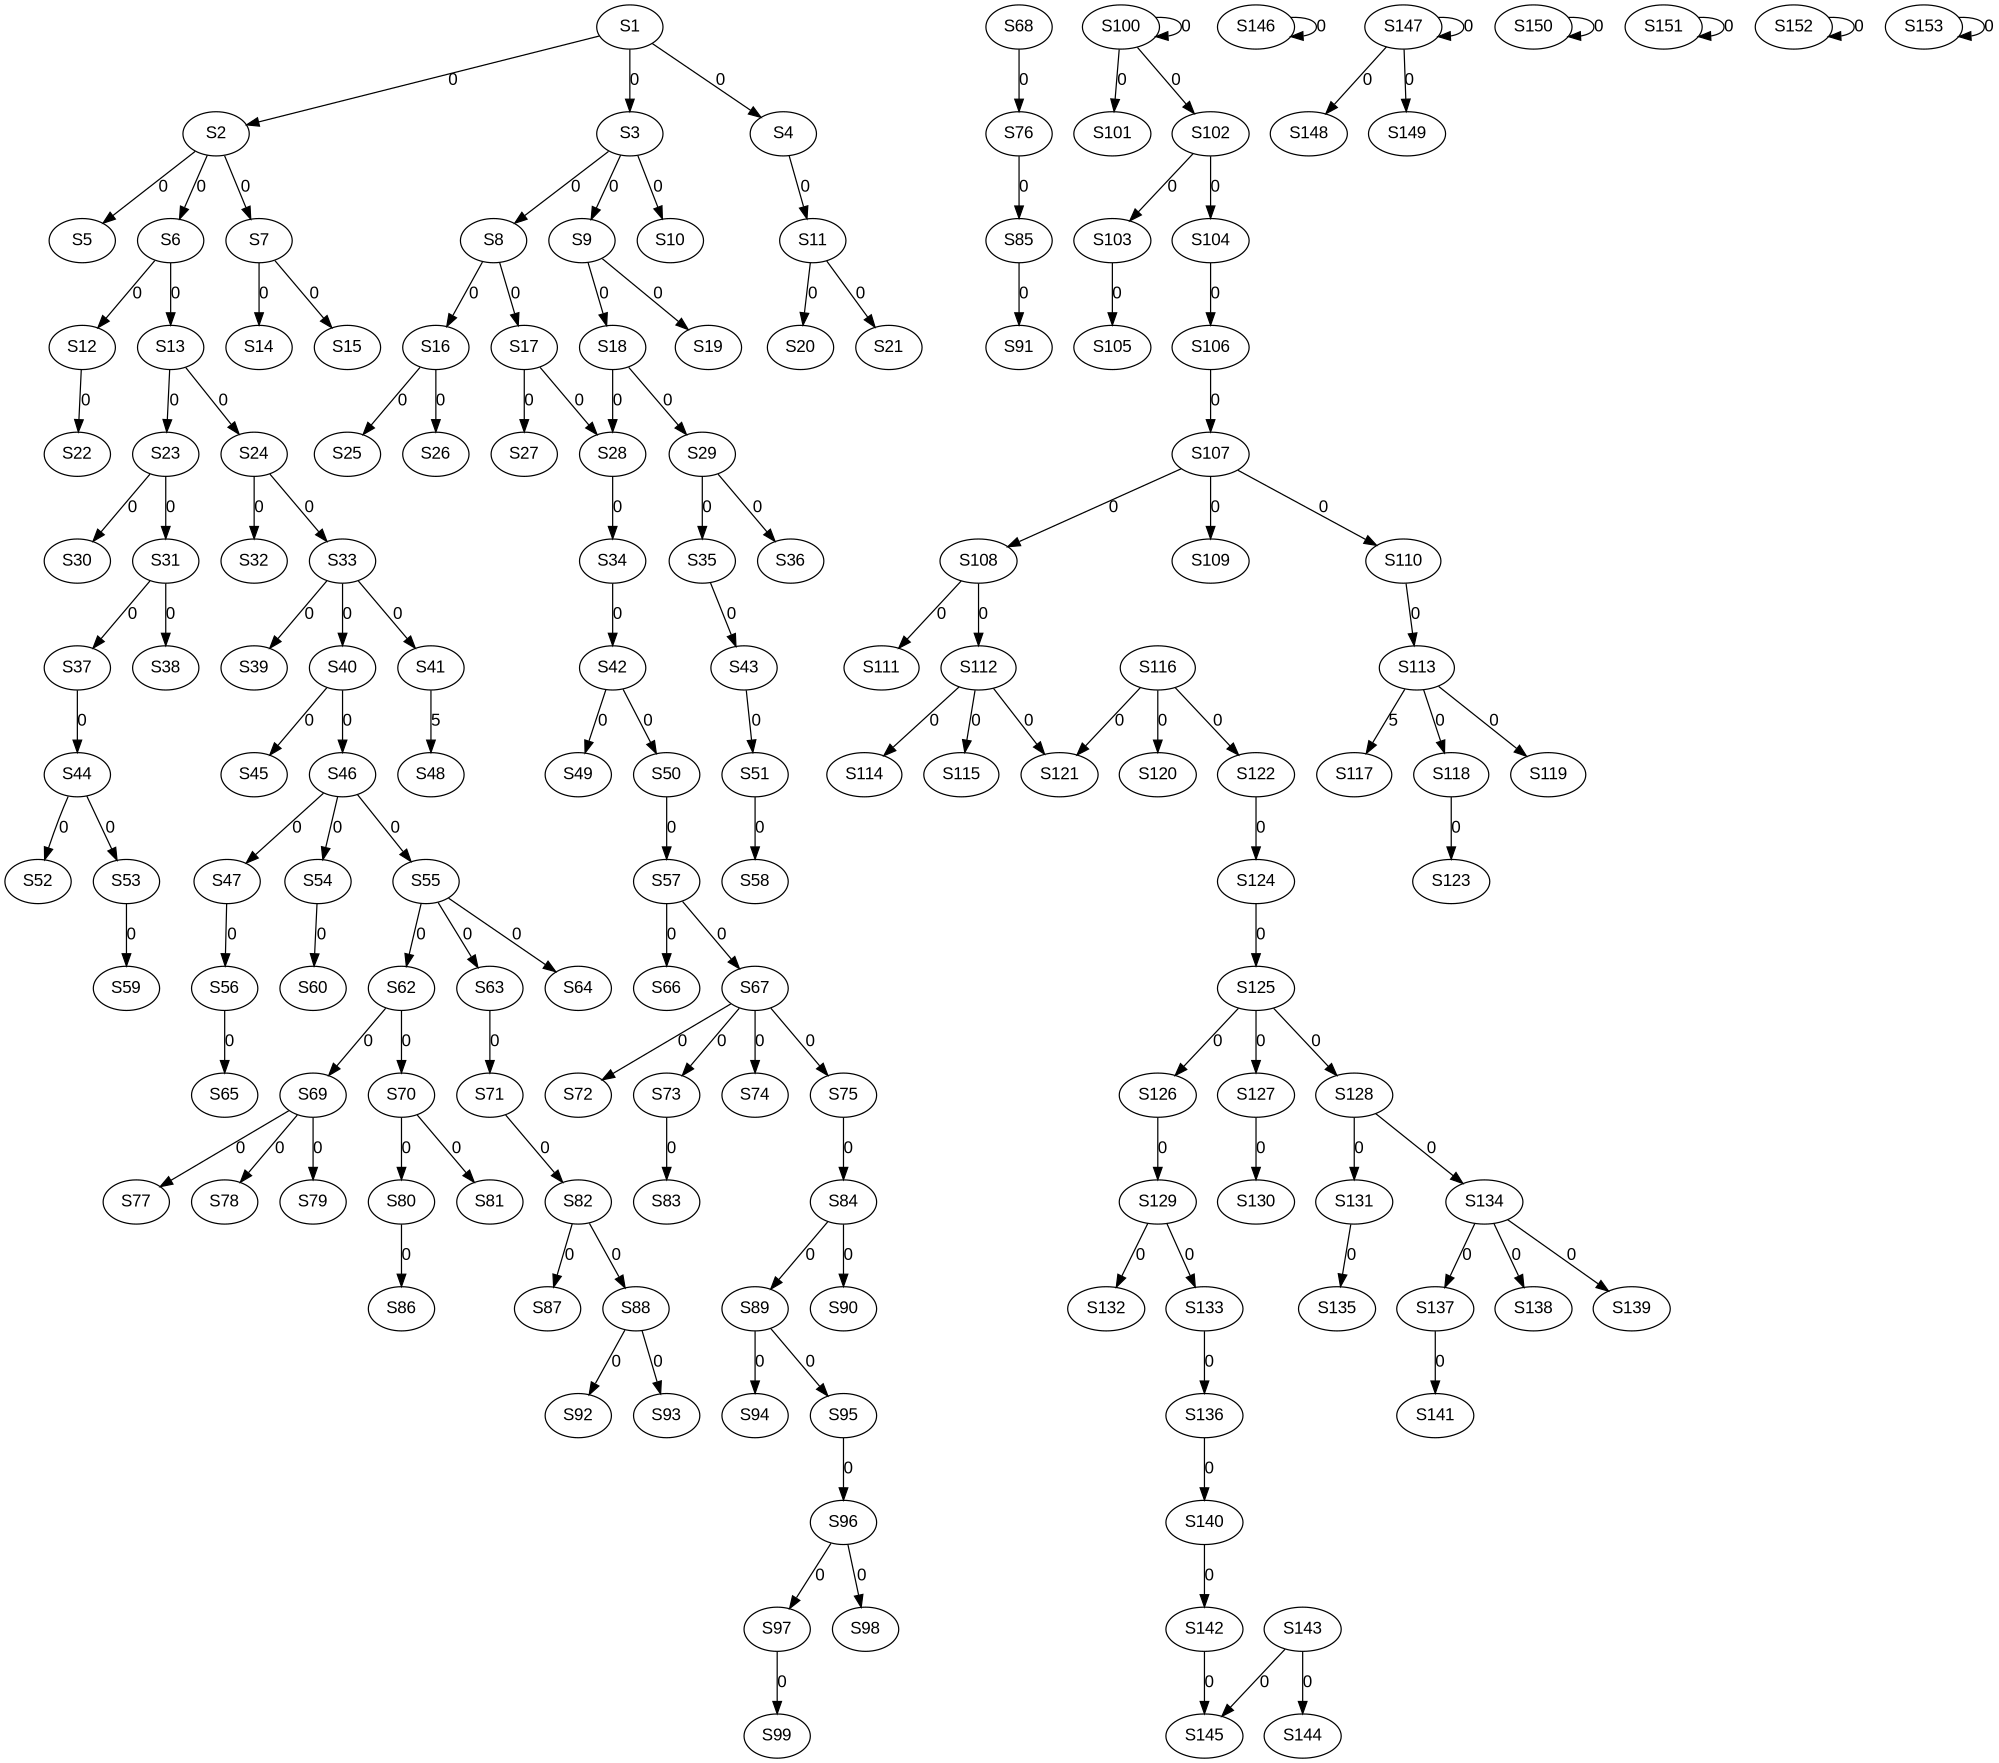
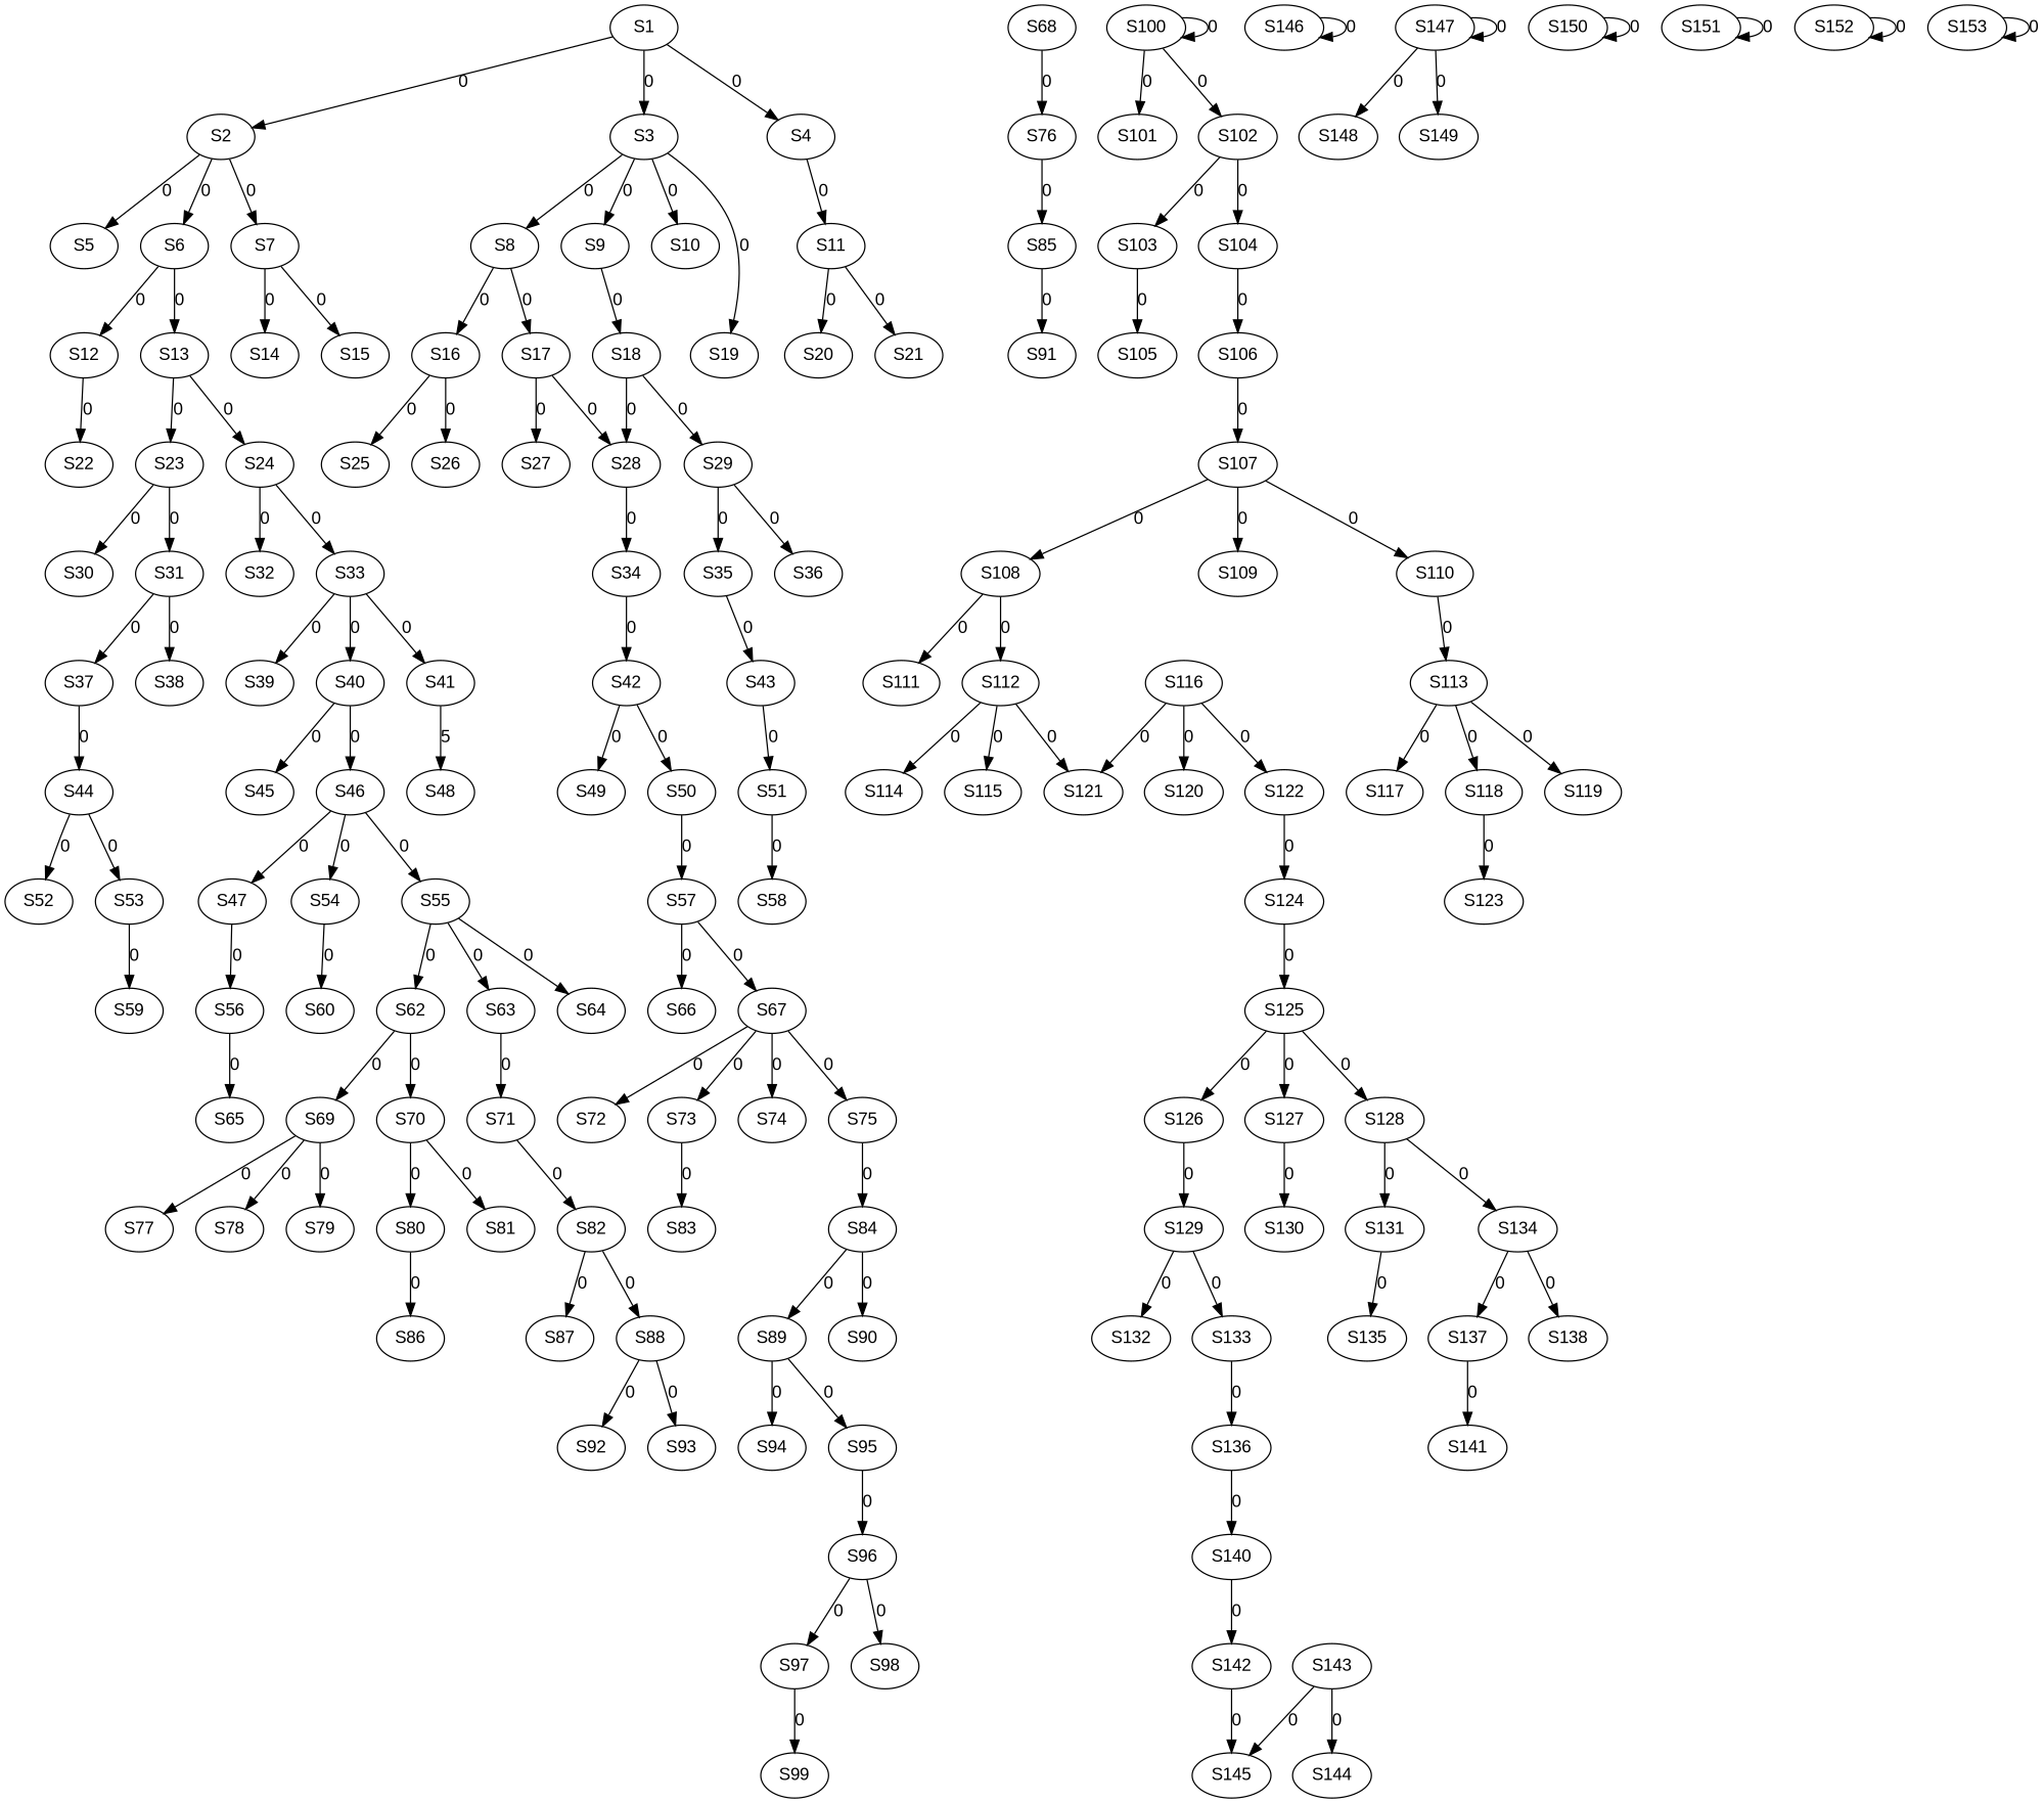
  strict digraph {
    fontname="Liberation Sans"
    node [fontname="Liberation Sans"]
    edge [fontname="Liberation Sans"]
    S1
    S2
    S3
    S4
    S5
    S6
    S7
    S8
    S9
    S10
    S11
    S12
    S13
    S14
    S15
    S16
    S17
    S18
    S19
    S20
    S21
    S22
    S23
    S24
    S25
    S26
    S27
    S28
    S29
    S30
    S31
    S32
    S33
    S34
    S35
    S36
    S37
    S38
    S39
    S40
    S41
    S42
    S43
    S44
    S45
    S46
    S48
    S49
    S50
    S51
    S52
    S53
    S47
    S54
    S55
    S56
    S57
    S58
    S59
    S60
    S62
    S63
    S64
    S65
    S66
    S67
    S69
    S70
    S71
    S72
    S73
    S74
    S75
    S68
    S76
    S77
    S78
    S79
    S80
    S81
    S82
    S83
    S84
    S85
    S86
    S87
    S88
    S89
    S90
    S91
    S92
    S93
    S94
    S95
    S96
    S97
    S98
    S99
    S100
    S101
    S102
    S103
    S104
    S105
    S106
    S107
    S108
    S109
    S110
    S111
    S112
    S113
    S114
    S115
    S121
    S117
    S118
    S119
    S116
    S120
    S122
    S123
    S124
    S125
    S126
    S127
    S128
    S129
    S130
    S131
    S134
    S132
    S133
    S135
    S136
    S137
    S138
-   S139
    S140
    S141
    S142
    S145
    S143
    S144
    S146
    S147
    S148
    S149
    S150
    S151
    S152
    S153
    S1 -> S2 [label=0]
    S1 -> S3 [label=0]
    S1 -> S4 [label=0]
    S2 -> S5 [label=0]
    S2 -> S6 [label=0]
    S2 -> S7 [label=0]
    S3 -> S8 [label=0]
    S3 -> S9 [label=0]
    S3 -> S10 [label=0]
    S4 -> S11 [label=0]
    S6 -> S12 [label=0]
    S6 -> S13 [label=0]
    S7 -> S14 [label=0]
    S7 -> S15 [label=0]
    S8 -> S16 [label=0]
    S8 -> S17 [label=0]
    S9 -> S18 [label=0]
-   S9 -> S19 [label=0]
+   S3 -> S19 [label=0]
    S11 -> S20 [label=0]
    S11 -> S21 [label=0]
    S12 -> S22 [label=0]
    S13 -> S23 [label=0]
    S13 -> S24 [label=0]
    S16 -> S25 [label=0]
    S16 -> S26 [label=0]
    S17 -> S27 [label=0]
    S17 -> S28 [label=0]
    S18 -> S28 [label=0]
    S18 -> S29 [label=0]
    S23 -> S30 [label=0]
    S23 -> S31 [label=0]
    S24 -> S32 [label=0]
    S24 -> S33 [label=0]
    S28 -> S34 [label=0]
    S29 -> S35 [label=0]
    S29 -> S36 [label=0]
    S31 -> S37 [label=0]
    S31 -> S38 [label=0]
    S33 -> S39 [label=0]
    S33 -> S40 [label=0]
    S33 -> S41 [label=0]
    S34 -> S42 [label=0]
    S35 -> S43 [label=0]
    S37 -> S44 [label=0]
    S40 -> S45 [label=0]
    S40 -> S46 [label=0]
    S41 -> S48 [label=5]
    S42 -> S49 [label=0]
    S42 -> S50 [label=0]
    S43 -> S51 [label=0]
    S44 -> S52 [label=0]
    S44 -> S53 [label=0]
    S46 -> S47 [label=0]
    S46 -> S54 [label=0]
    S46 -> S55 [label=0]
    S50 -> S57 [label=0]
    S51 -> S58 [label=0]
    S53 -> S59 [label=0]
    S47 -> S56 [label=0]
    S54 -> S60 [label=0]
    S55 -> S62 [label=0]
    S55 -> S63 [label=0]
    S55 -> S64 [label=0]
    S56 -> S65 [label=0]
    S57 -> S66 [label=0]
    S57 -> S67 [label=0]
    S62 -> S69 [label=0]
    S62 -> S70 [label=0]
    S63 -> S71 [label=0]
    S67 -> S72 [label=0]
    S67 -> S73 [label=0]
    S67 -> S74 [label=0]
    S67 -> S75 [label=0]
    S69 -> S77 [label=0]
    S69 -> S78 [label=0]
    S69 -> S79 [label=0]
    S70 -> S80 [label=0]
    S70 -> S81 [label=0]
    S71 -> S82 [label=0]
    S73 -> S83 [label=0]
    S75 -> S84 [label=0]
    S68 -> S76 [label=0]
    S76 -> S85 [label=0]
    S80 -> S86 [label=0]
    S82 -> S87 [label=0]
    S82 -> S88 [label=0]
    S84 -> S89 [label=0]
    S84 -> S90 [label=0]
    S85 -> S91 [label=0]
    S88 -> S92 [label=0]
    S88 -> S93 [label=0]
    S89 -> S94 [label=0]
    S89 -> S95 [label=0]
    S95 -> S96 [label=0]
    S96 -> S97 [label=0]
    S96 -> S98 [label=0]
    S97 -> S99 [label=0]
    S100 -> S100 [label=0]
    S100 -> S101 [label=0]
    S100 -> S102 [label=0]
    S102 -> S103 [label=0]
    S102 -> S104 [label=0]
    S103 -> S105 [label=0]
    S104 -> S106 [label=0]
    S106 -> S107 [label=0]
    S107 -> S108 [label=0]
    S107 -> S109 [label=0]
    S107 -> S110 [label=0]
    S108 -> S111 [label=0]
    S108 -> S112 [label=0]
    S110 -> S113 [label=0]
    S112 -> S114 [label=0]
    S112 -> S115 [label=0]
    S112 -> S121 [label=0]
-   S113 -> S117 [label=5]
+   S113 -> S117 [label=0]
    S113 -> S118 [label=0]
    S113 -> S119 [label=0]
    S118 -> S123 [label=0]
    S116 -> S121 [label=0]
    S116 -> S120 [label=0]
    S116 -> S122 [label=0]
    S122 -> S124 [label=0]
    S124 -> S125 [label=0]
    S125 -> S126 [label=0]
    S125 -> S127 [label=0]
    S125 -> S128 [label=0]
    S126 -> S129 [label=0]
    S127 -> S130 [label=0]
    S128 -> S131 [label=0]
    S128 -> S134 [label=0]
    S129 -> S132 [label=0]
    S129 -> S133 [label=0]
    S131 -> S135 [label=0]
    S134 -> S137 [label=0]
    S134 -> S138 [label=0]
-   S134 -> S139 [label=0]
    S133 -> S136 [label=0]
    S136 -> S140 [label=0]
    S137 -> S141 [label=0]
    S140 -> S142 [label=0]
    S142 -> S145 [label=0]
    S143 -> S145 [label=0]
    S143 -> S144 [label=0]
    S146 -> S146 [label=0]
    S147 -> S147 [label=0]
    S147 -> S148 [label=0]
    S147 -> S149 [label=0]
    S150 -> S150 [label=0]
    S151 -> S151 [label=0]
    S152 -> S152 [label=0]
    S153 -> S153 [label=0]
  }
